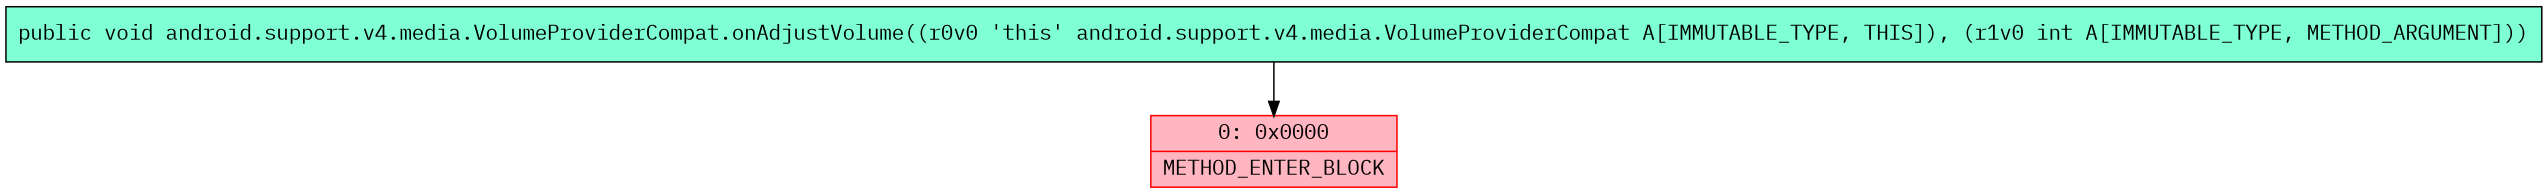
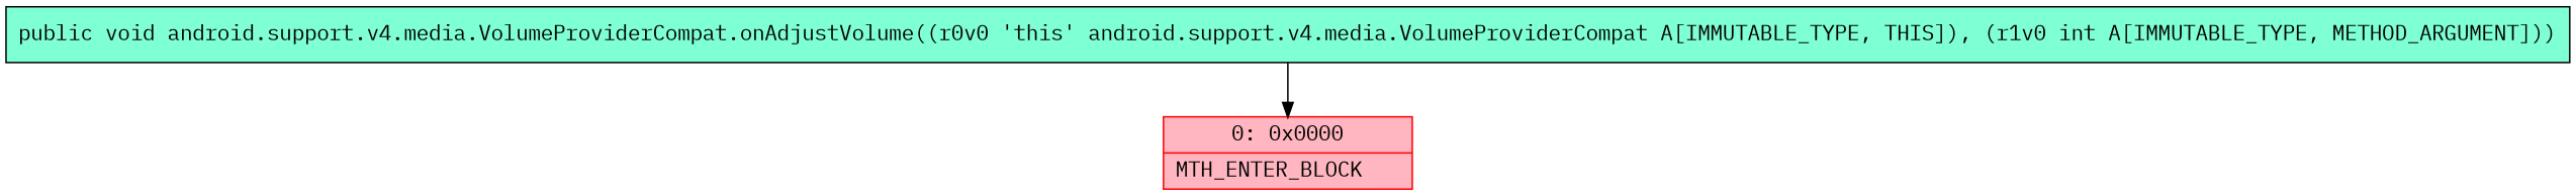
  digraph {
    fontname="IBM Plex Mono"
    node [shape=record style=filled fontname="IBM Plex Mono"]
-   n1 [color=red label="{0\:\ 0x0000|METHOD_ENTER_BLOCK\l}" fillcolor=lightpink]
+   n1 [color=red label="{0\:\ 0x0000|MTH_ENTER_BLOCK\l}" fillcolor=lightpink]
    n2 [label="{public void android.support.v4.media.VolumeProviderCompat.onAdjustVolume((r0v0 'this' android.support.v4.media.VolumeProviderCompat A[IMMUTABLE_TYPE, THIS]), (r1v0 int A[IMMUTABLE_TYPE, METHOD_ARGUMENT])) }" fillcolor=aquamarine]
    subgraph cluster_1 {
      label="R(0)"
    }
    n2 -> n1 [fontname="IBM Plex Mono"]
  }
